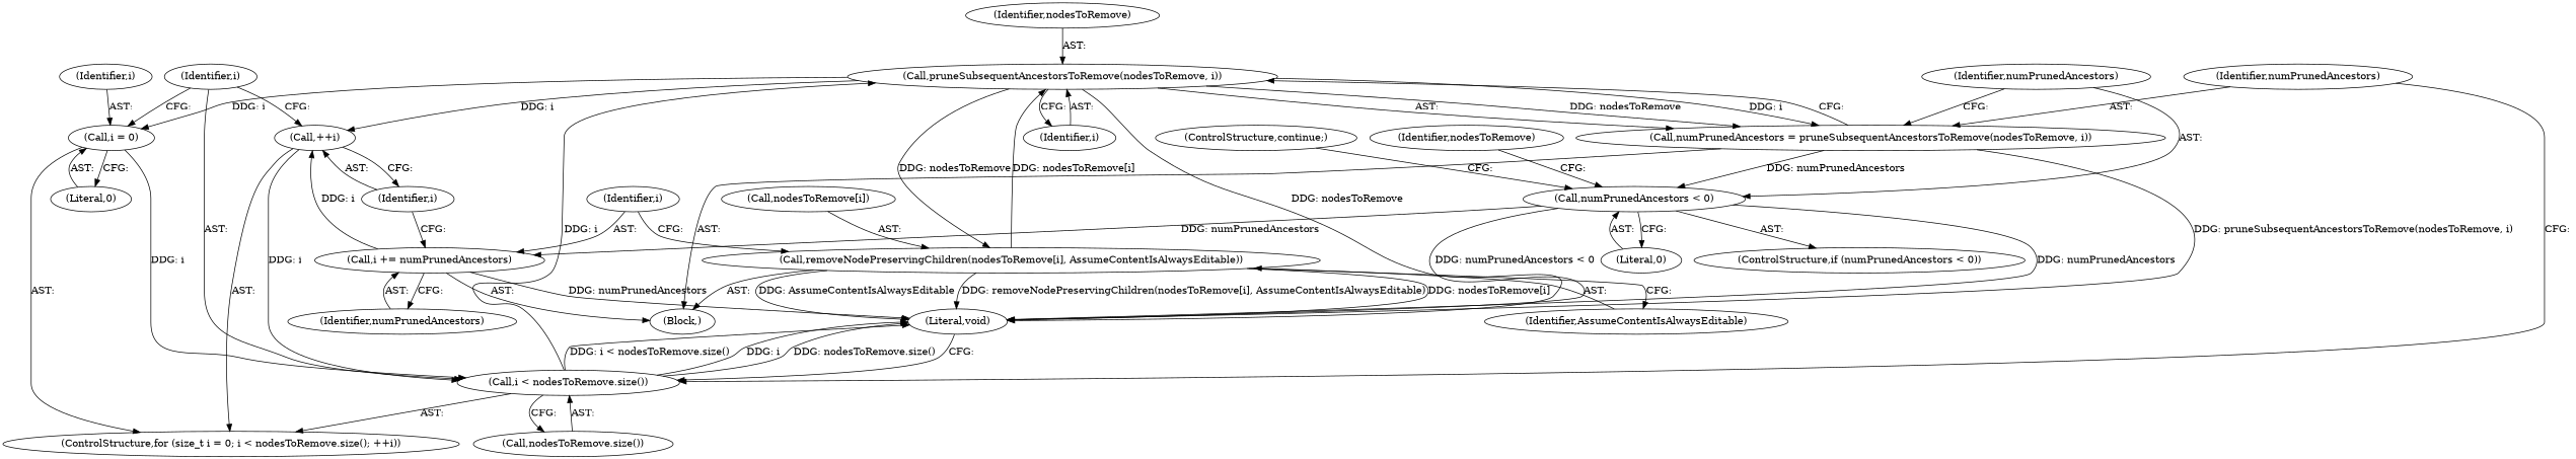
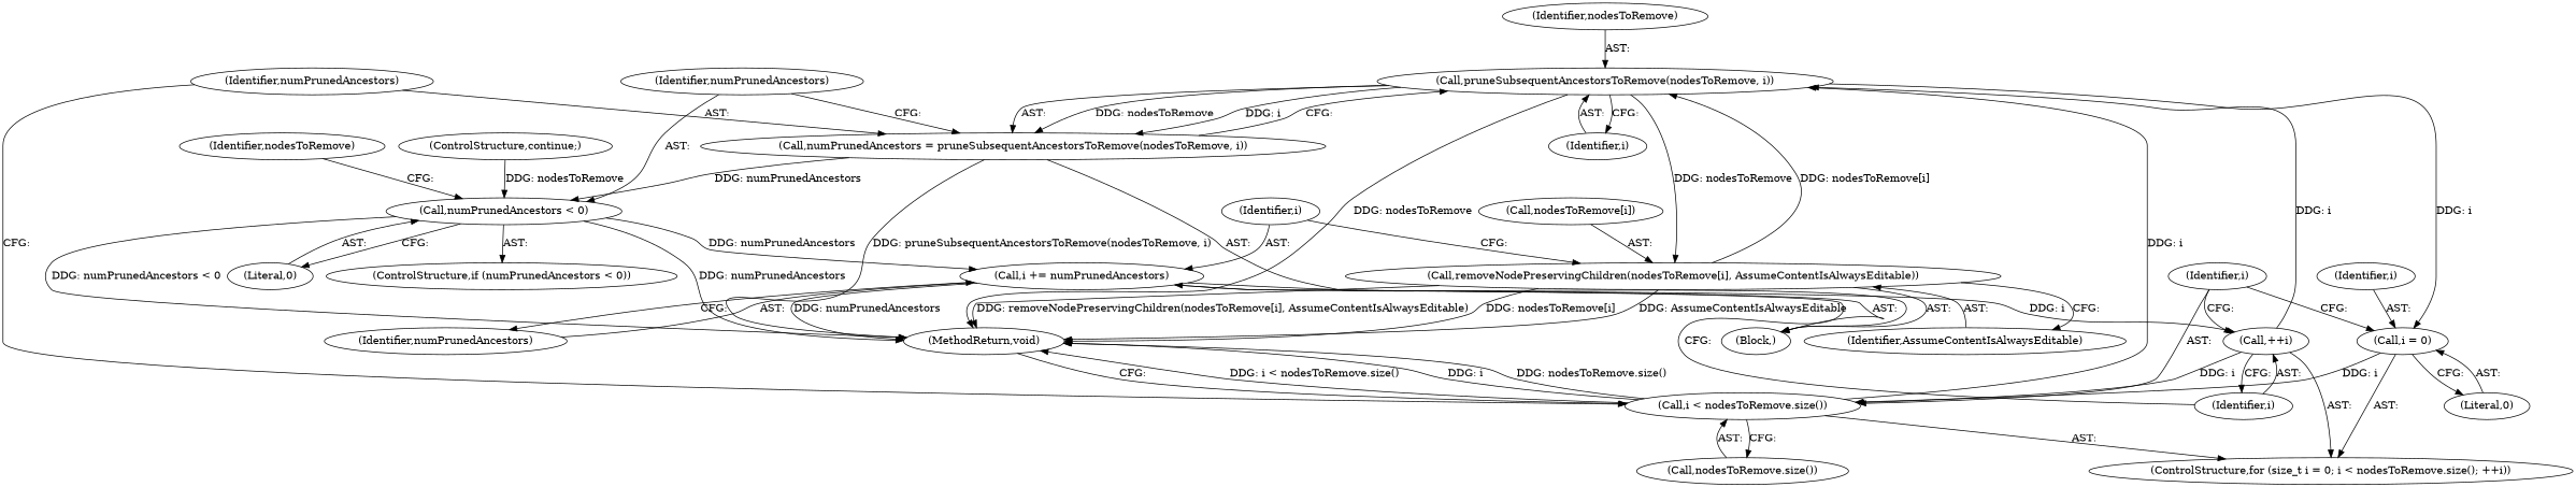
  digraph {
    n1 [label="(Call,pruneSubsequentAncestorsToRemove(nodesToRemove, i))"]
    n2 [label="(Call,removeNodePreservingChildren(nodesToRemove[i], AssumeContentIsAlwaysEditable))"]
    n3 [label="(Call,++i)"]
    n4 [label="(Call,numPrunedAncestors = pruneSubsequentAncestorsToRemove(nodesToRemove, i))"]
-   n5 [label="(Literal,void)"]
+   n5 [label="(MethodReturn,void)"]
    n6 [label="(Identifier,i)"]
    n7 [label="(Call,i = 0)"]
    n8 [label="(Identifier,AssumeContentIsAlwaysEditable)"]
    n9 [label="(Block,)"]
    n10 [label="(Call,i < nodesToRemove.size())"]
    n11 [label="(ControlStructure,for (size_t i = 0; i < nodesToRemove.size(); ++i))"]
    n12 [label="(Identifier,i)"]
    n13 [label="(Call,i += numPrunedAncestors)"]
    n14 [label="(Identifier,numPrunedAncestors)"]
    n15 [label="(Call,numPrunedAncestors < 0)"]
    n16 [label="(Call,nodesToRemove.size())"]
    n17 [label="(Literal,0)"]
    n18 [label="(Literal,0)"]
    n19 [label="(ControlStructure,if (numPrunedAncestors < 0))"]
    n20 [label="(Identifier,i)"]
    n21 [label="(Identifier,nodesToRemove)"]
    n22 [label="(ControlStructure,continue;)"]
    n23 [label="(Identifier,numPrunedAncestors)"]
    n24 [label="(Identifier,i)"]
    n25 [label="(Identifier,numPrunedAncestors)"]
    n26 [label="(Call,nodesToRemove[i])"]
    n27 [label="(Identifier,nodesToRemove)"]
    n28 [label="(Identifier,i)"]
    n1 -> n2 [label="DDG: nodesToRemove"]
-   n1 -> n3 [label="DDG: i"]
+   n3 -> n1 [label="DDG: i"]
    n1 -> n4 [label="AST: "]
    n1 -> n4 [label="DDG: nodesToRemove"]
    n1 -> n4 [label="DDG: i"]
    n1 -> n5 [label="DDG: nodesToRemove"]
    n1 -> n6 [label="CFG: "]
    n1 -> n7 [label="DDG: i"]
    n2 -> n1 [label="DDG: nodesToRemove[i]"]
    n2 -> n5 [label="DDG: removeNodePreservingChildren(nodesToRemove[i], AssumeContentIsAlwaysEditable)"]
    n2 -> n5 [label="DDG: nodesToRemove[i]"]
    n2 -> n5 [label="DDG: AssumeContentIsAlwaysEditable"]
    n2 -> n8 [label="CFG: "]
    n2 -> n9 [label="AST: "]
    n3 -> n10 [label="DDG: i"]
    n3 -> n11 [label="AST: "]
    n3 -> n12 [label="CFG: "]
    n4 -> n1 [label="CFG: "]
    n4 -> n5 [label="DDG: pruneSubsequentAncestorsToRemove(nodesToRemove, i)"]
    n4 -> n9 [label="AST: "]
    n4 -> n15 [label="DDG: numPrunedAncestors"]
    n5 -> n10 [label="CFG: "]
    n6 -> n1 [label="AST: "]
    n7 -> n10 [label="DDG: i"]
    n7 -> n11 [label="AST: "]
    n7 -> n17 [label="CFG: "]
    n8 -> n2 [label="AST: "]
    n10 -> n1 [label="DDG: i"]
    n10 -> n5 [label="DDG: i < nodesToRemove.size()"]
    n10 -> n5 [label="DDG: i"]
    n10 -> n5 [label="DDG: nodesToRemove.size()"]
    n10 -> n11 [label="AST: "]
    n10 -> n16 [label="CFG: "]
    n12 -> n3 [label="AST: "]
    n12 -> n13 [label="CFG: "]
    n13 -> n3 [label="DDG: i"]
    n13 -> n5 [label="DDG: numPrunedAncestors"]
    n13 -> n9 [label="AST: "]
    n13 -> n14 [label="CFG: "]
    n14 -> n13 [label="AST: "]
    n15 -> n5 [label="DDG: numPrunedAncestors"]
    n15 -> n5 [label="DDG: numPrunedAncestors < 0"]
    n15 -> n13 [label="DDG: numPrunedAncestors"]
    n15 -> n18 [label="CFG: "]
    n15 -> n19 [label="AST: "]
    n16 -> n10 [label="AST: "]
    n17 -> n7 [label="AST: "]
    n18 -> n15 [label="AST: "]
    n20 -> n7 [label="AST: "]
    n21 -> n15 [label="CFG: "]
-   n22 -> n15 [label="CFG: "]
+   n22 -> n15 [label="DDG: nodesToRemove"]
    n23 -> n4 [label="CFG: "]
    n23 -> n15 [label="AST: "]
    n24 -> n2 [label="CFG: "]
    n24 -> n13 [label="AST: "]
    n25 -> n4 [label="AST: "]
    n25 -> n10 [label="CFG: "]
    n26 -> n2 [label="AST: "]
    n27 -> n1 [label="AST: "]
    n28 -> n3 [label="CFG: "]
    n28 -> n7 [label="CFG: "]
    n28 -> n10 [label="AST: "]
  }
